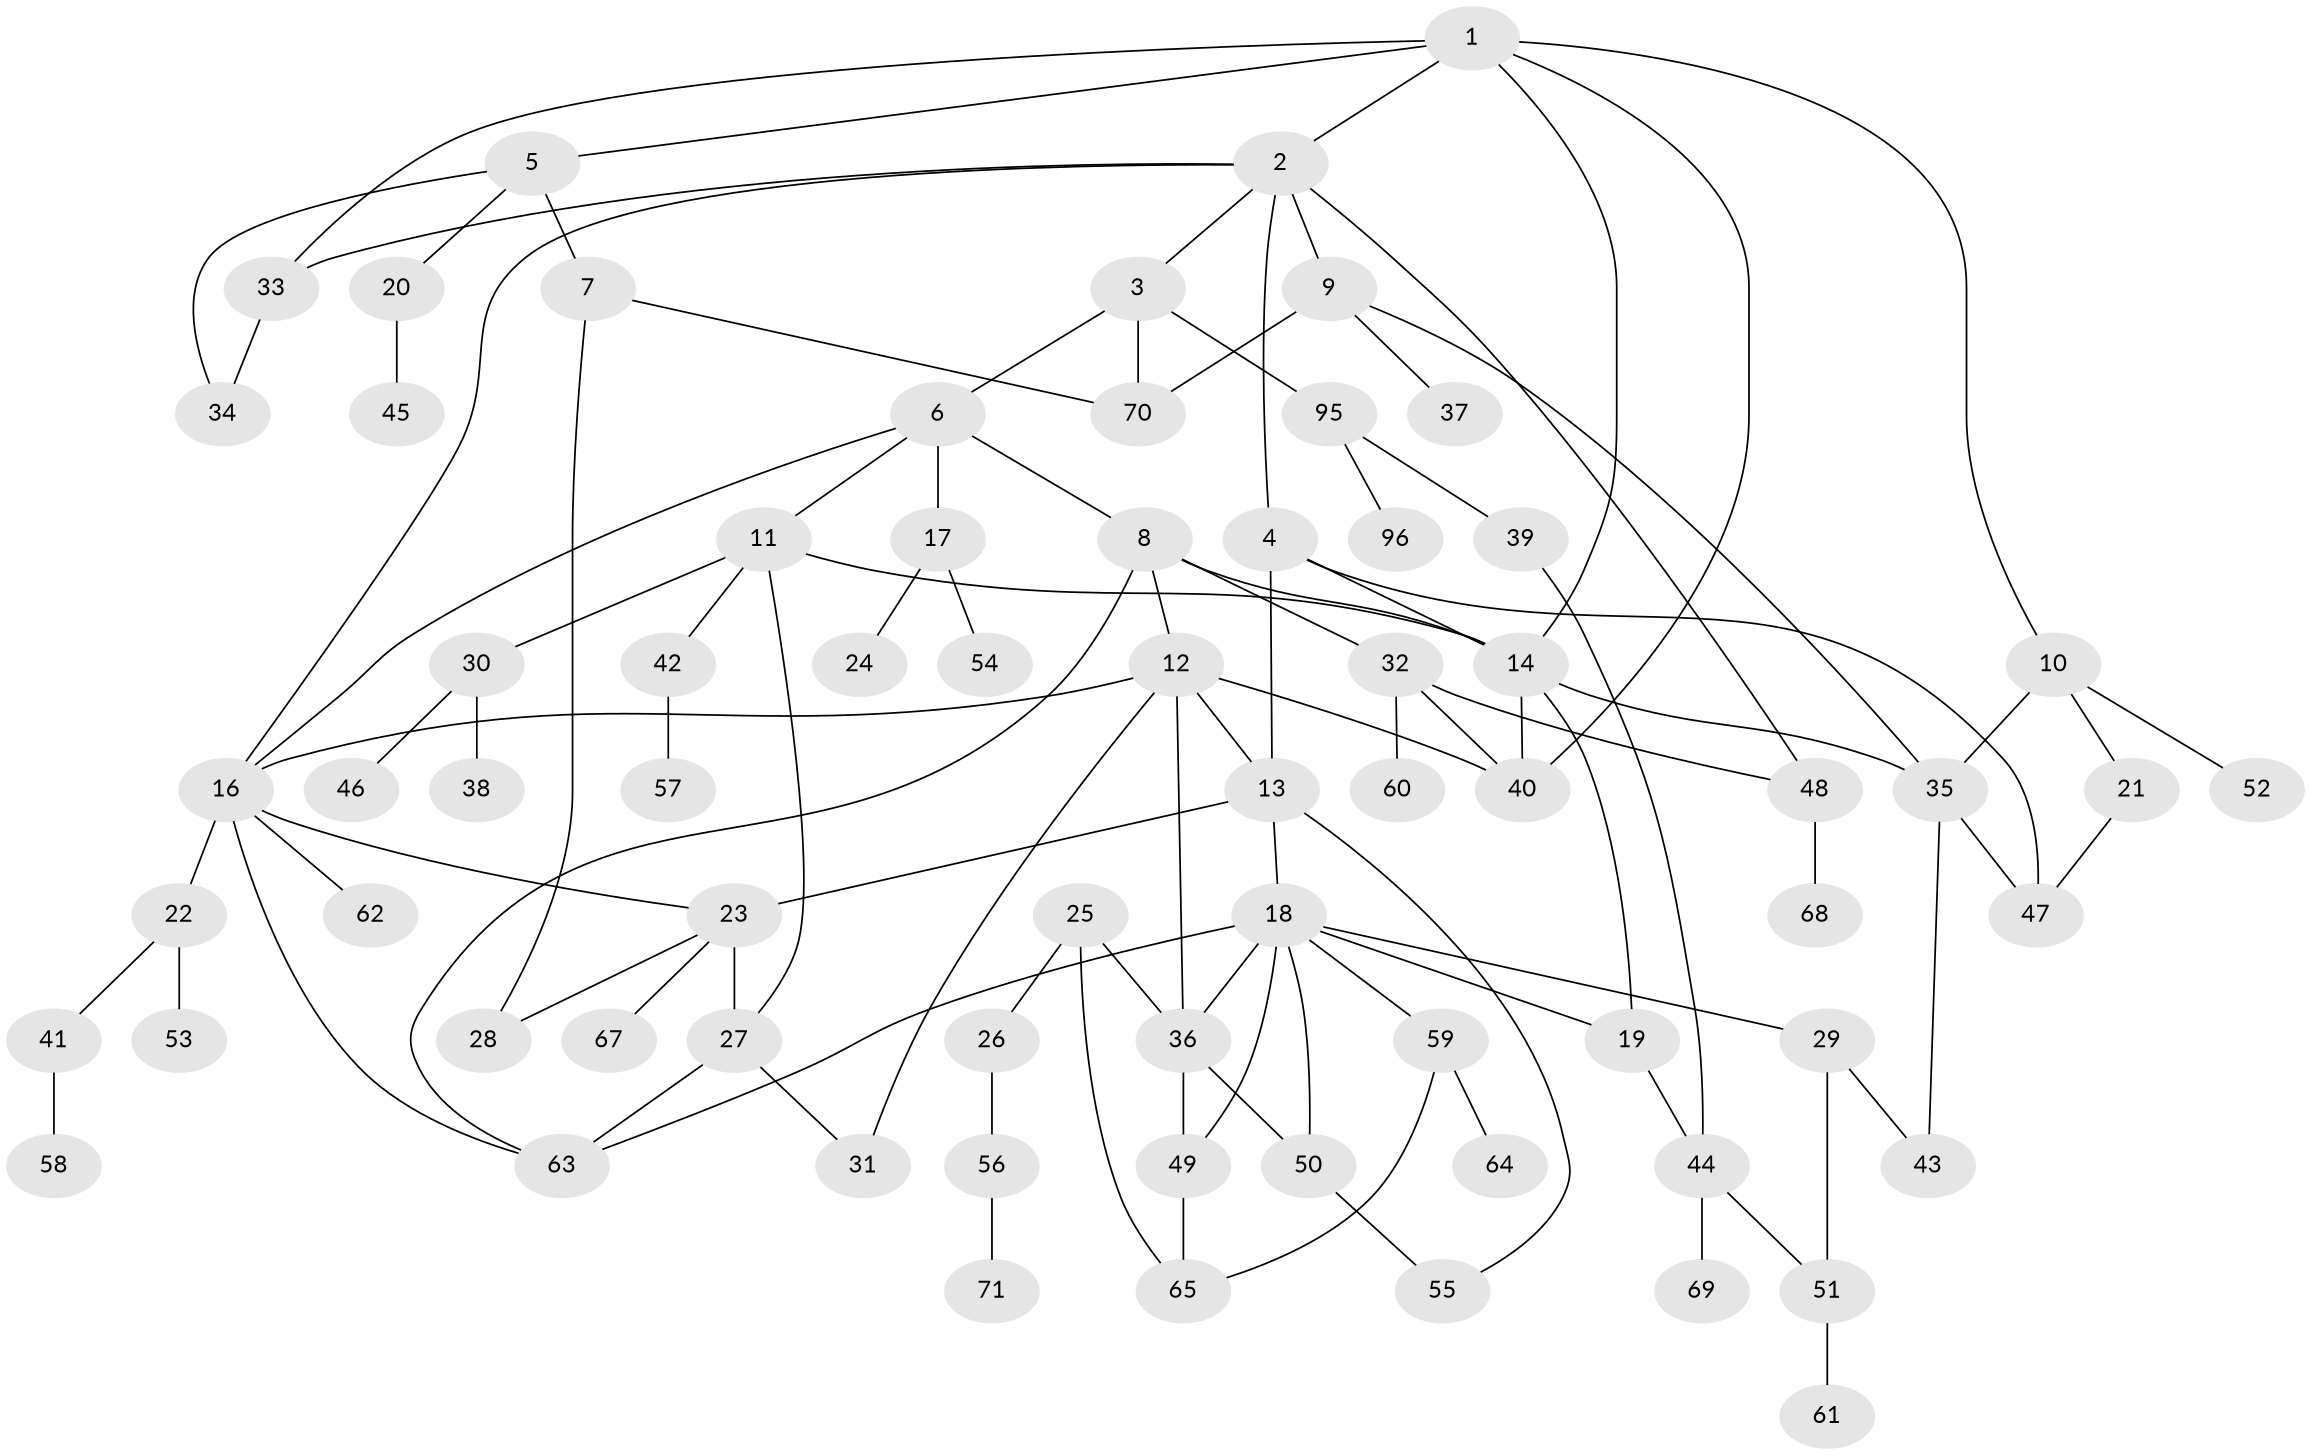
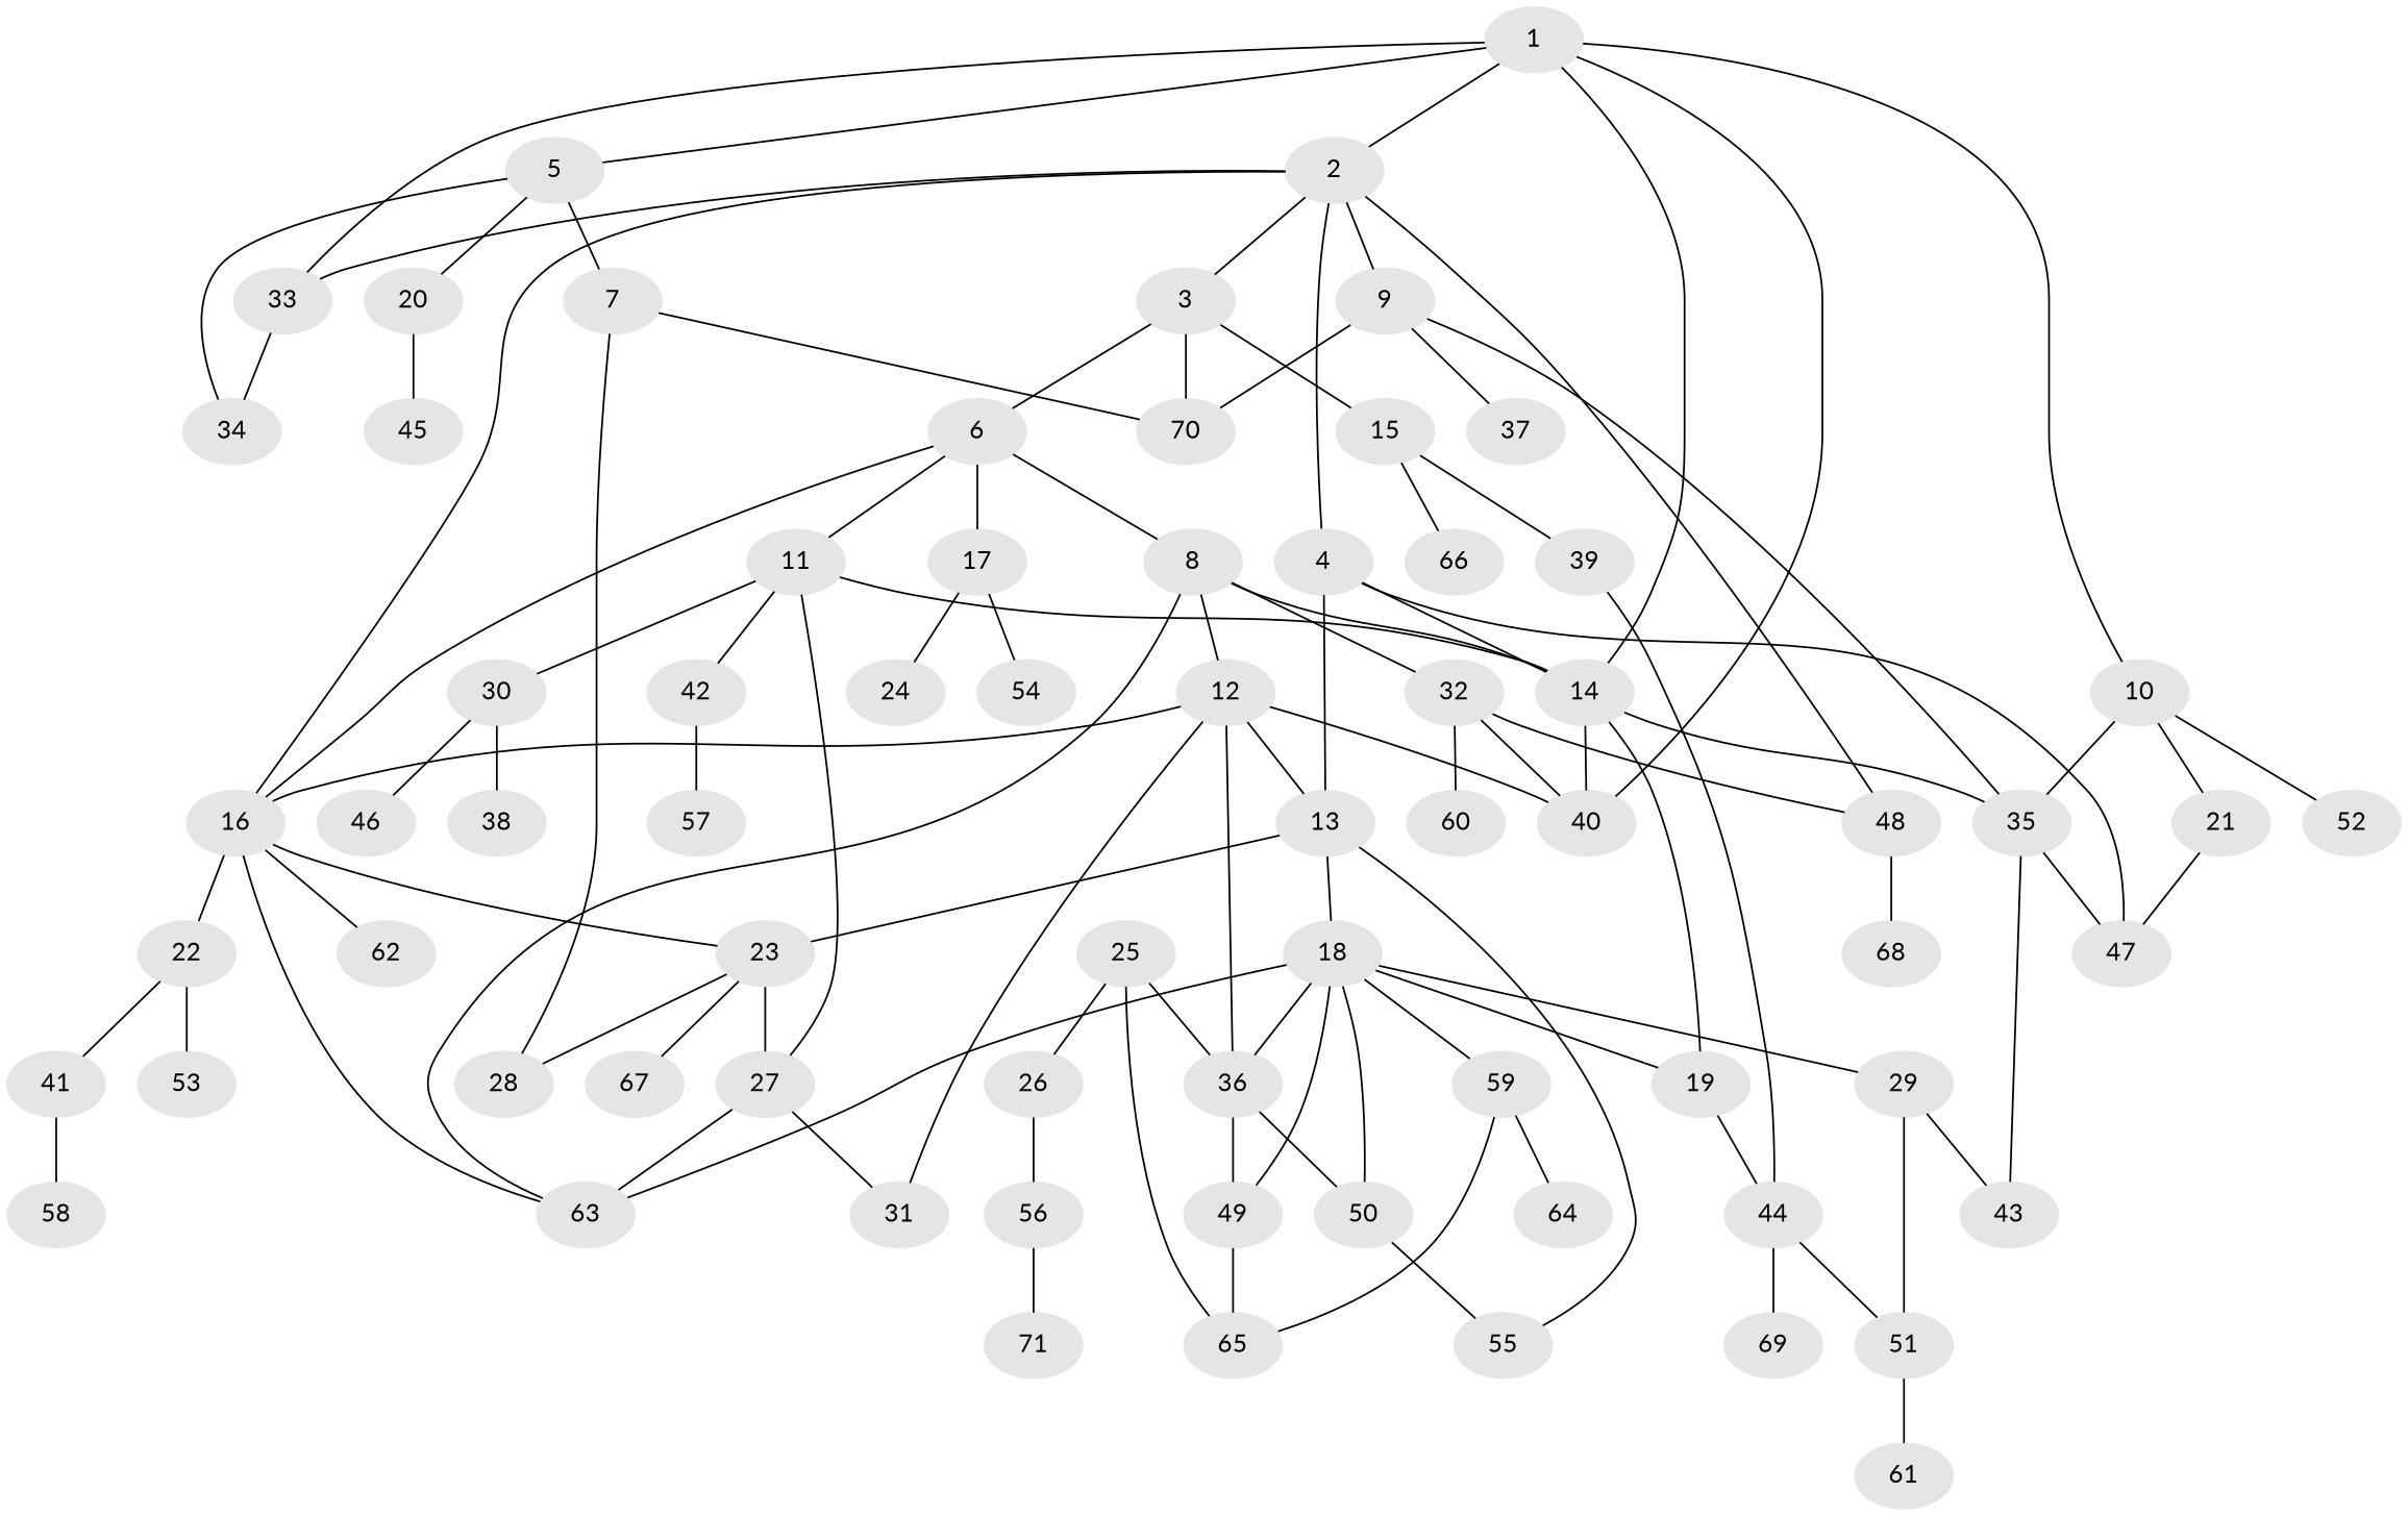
  graph {
    fontname=Lato
    node [color=gray90 fontname=Lato style=filled]
    edge [fontname=Lato weight=1.0]
    1
    2
    5
    10
    14
    33
    40
    3
    4
    9
    16
    48
    7
    20
    34
    35
    21
    52
    19
    6
-   15 [label=95]
+   15
    70
    13
    47
    37
    63
    23
    22
    62
    68
    8
    11
    17
    39
-   66 [label=96]
+   66
    18
    55
    28
    45
    25
    36
    26
    65
    12
    32
    27
    30
    42
    24
    54
    31
    60
    43
    38
    46
    57
    49
    50
    29
    59
    67
    44
    41
    53
    51
    69
    64
    58
    56
    71
    61
    1 -- 2
    1 -- 5
    1 -- 10
    1 -- 14
    1 -- 33
    1 -- 40
    2 -- 33
    2 -- 3
    2 -- 4
    2 -- 9 [weight=2.0]
    2 -- 16
    2 -- 48
    5 -- 7
    5 -- 20
    5 -- 34
    10 -- 35
    10 -- 21
    10 -- 52
    14 -- 40
    14 -- 35
    14 -- 19
    33 -- 34
    3 -- 6
    3 -- 15
    3 -- 70
    4 -- 14
    4 -- 13
    4 -- 47
    9 -- 35
    9 -- 70
    9 -- 37
    16 -- 63
    16 -- 23
    16 -- 22
    16 -- 62
    48 -- 68
    7 -- 70
    7 -- 28
    20 -- 45
    35 -- 47
    35 -- 43
    21 -- 47
    19 -- 44
    6 -- 16
    6 -- 8
    6 -- 11
    6 -- 17
    15 -- 39
    15 -- 66
    13 -- 23
    13 -- 18 [weight=2.0]
    13 -- 55
    23 -- 28
    23 -- 27
    23 -- 67
    22 -- 41
    22 -- 53
    8 -- 14
    8 -- 63
    8 -- 12
    8 -- 32 [weight=2.0]
    11 -- 14
    11 -- 27
    11 -- 30
    11 -- 42
    17 -- 24
    17 -- 54
    39 -- 44
    18 -- 19
    18 -- 63
    18 -- 36
    18 -- 49
    18 -- 50
    18 -- 29
    18 -- 59
    25 -- 36
    25 -- 26
    25 -- 65
    36 -- 49
    36 -- 50
    26 -- 56 [weight=2.0]
    12 -- 40
    12 -- 16
    12 -- 13
    12 -- 36
    12 -- 31
    32 -- 40
    32 -- 48
    32 -- 60 [weight=2.0]
    27 -- 63
    27 -- 31
    30 -- 38
    30 -- 46
    42 -- 57
    49 -- 65 [weight=2.0]
    50 -- 55
    29 -- 43
    29 -- 51
    59 -- 65
    59 -- 64
    44 -- 51
    44 -- 69 [weight=2.0]
    41 -- 58 [weight=2.0]
    51 -- 61
    56 -- 71
  }
